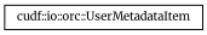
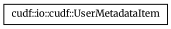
  digraph {
    rankdir=LR
    fontname=Merriweather
-   n1 [color=black fillcolor=white fontname=Merriweather fontsize=10 height=0.2 label="cudf::io::orc::UserMetadataItem" shape=record style=filled width=0.4]
+   n1 [color=black fillcolor=white fontname=Merriweather fontsize=10 height=0.2 label="cudf::io::cudf::UserMetadataItem" shape=record style=filled width=0.4]
  }
